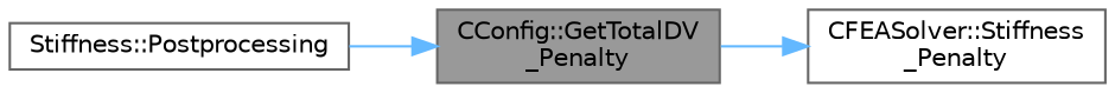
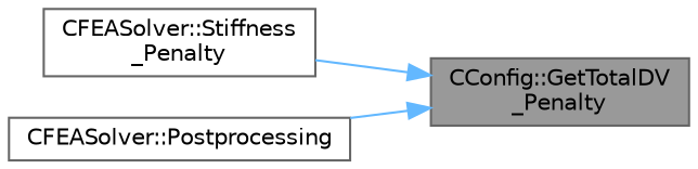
  digraph {
    rankdir=RL
    node [color=grey40 fillcolor=white fontname=Helvetica fontsize=10 shape=box style=filled]
    edge [color=steelblue1 dir=back fontname=Helvetica fontsize=10 labelfontname=Helvetica labelfontsize=10 style=solid]
    n1 [color=gray40 fillcolor=grey60 fontcolor=black height=0.2 label="CConfig::GetTotalDV\l_Penalty" width=0.4]
    n2 [height=0.2 label="CFEASolver::Stiffness\l_Penalty" width=0.4]
-   n3 [height=0.2 label="Stiffness::Postprocessing" width=0.4]
-   n2 -> n1
+   n3 [height=0.2 label="CFEASolver::Postprocessing" width=0.4]
+   n1 -> n2
    n1 -> n3
  }
